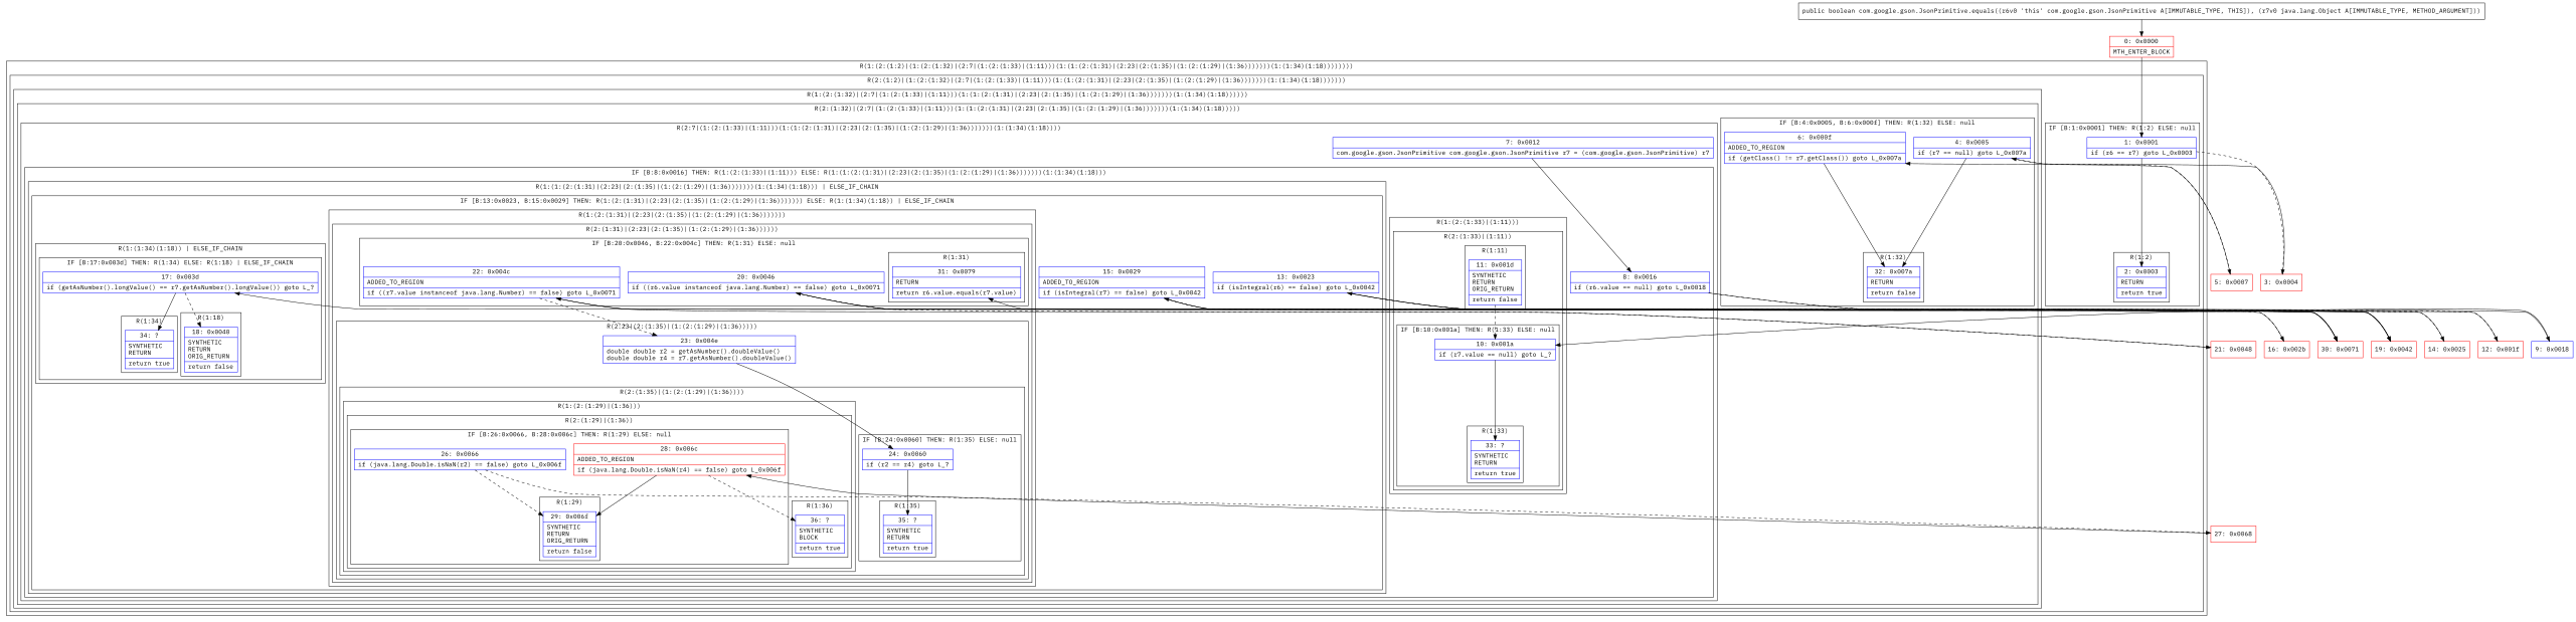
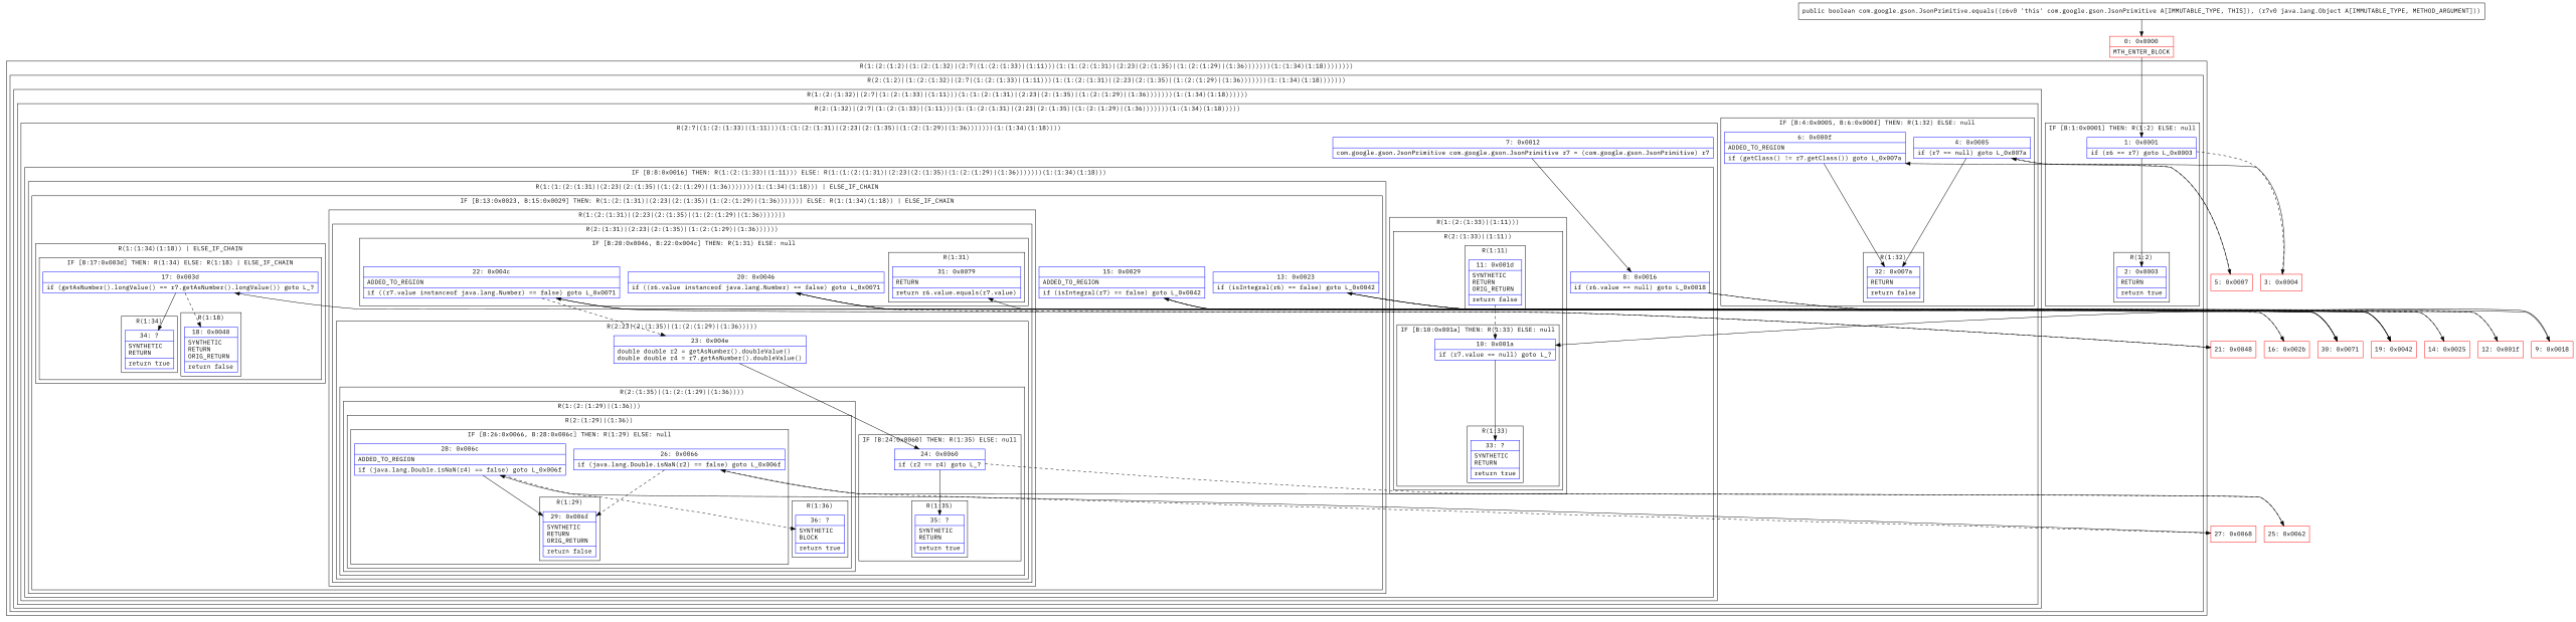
  digraph {
    fontname="IBM Plex Mono"
    node [color=blue fontname="IBM Plex Mono" shape=record]
    edge [fontname="IBM Plex Mono"]
    n1 [label="{2\:\ 0x0003|RETURN\l|return true\l}"]
    n2 [label="{1\:\ 0x0001|if (r6 == r7) goto L_0x0003\l}"]
    n3 [label="{32\:\ 0x007a|RETURN\l|return false\l}"]
    n4 [label="{4\:\ 0x0005|if (r7 == null) goto L_0x007a\l}"]
    n5 [label="{6\:\ 0x000f|ADDED_TO_REGION\l|if (getClass() != r7.getClass()) goto L_0x007a\l}"]
    n6 [label="{33\:\ ?|SYNTHETIC\lRETURN\l|return true\l}"]
    n7 [label="{10\:\ 0x001a|if (r7.value == null) goto L_?\l}"]
    n8 [label="{11\:\ 0x001d|SYNTHETIC\lRETURN\lORIG_RETURN\l|return false\l}"]
    n9 [label="{31\:\ 0x0079|RETURN\l|return r6.value.equals(r7.value)\l}"]
    n10 [label="{20\:\ 0x0046|if ((r6.value instanceof java.lang.Number) == false) goto L_0x0071\l}"]
    n11 [label="{22\:\ 0x004c|ADDED_TO_REGION\l|if ((r7.value instanceof java.lang.Number) == false) goto L_0x0071\l}"]
    n12 [label="{35\:\ ?|SYNTHETIC\lRETURN\l|return true\l}"]
    n13 [label="{24\:\ 0x0060|if (r2 == r4) goto L_?\l}"]
    n14 [label="{29\:\ 0x006f|SYNTHETIC\lRETURN\lORIG_RETURN\l|return false\l}"]
    n15 [label="{26\:\ 0x0066|if (java.lang.Double.isNaN(r2) == false) goto L_0x006f\l}"]
-   n16 [color=red label="{28\:\ 0x006c|ADDED_TO_REGION\l|if (java.lang.Double.isNaN(r4) == false) goto L_0x006f\l}"]
+   n16 [label="{28\:\ 0x006c|ADDED_TO_REGION\l|if (java.lang.Double.isNaN(r4) == false) goto L_0x006f\l}"]
    n17 [label="{36\:\ ?|SYNTHETIC\lBLOCK\l|return true\l}"]
    n18 [label="{23\:\ 0x004e|double double r2 = getAsNumber().doubleValue()\ldouble double r4 = r7.getAsNumber().doubleValue()\l}"]
    n19 [label="{34\:\ ?|SYNTHETIC\lRETURN\l|return true\l}"]
    n20 [label="{18\:\ 0x0040|SYNTHETIC\lRETURN\lORIG_RETURN\l|return false\l}"]
    n21 [label="{17\:\ 0x003d|if (getAsNumber().longValue() == r7.getAsNumber().longValue()) goto L_?\l}"]
    n22 [label="{13\:\ 0x0023|if (isIntegral(r6) == false) goto L_0x0042\l}"]
    n23 [label="{15\:\ 0x0029|ADDED_TO_REGION\l|if (isIntegral(r7) == false) goto L_0x0042\l}"]
    n24 [label="{8\:\ 0x0016|if (r6.value == null) goto L_0x0018\l}"]
    n25 [label="{7\:\ 0x0012|com.google.gson.JsonPrimitive com.google.gson.JsonPrimitive r7 = (com.google.gson.JsonPrimitive) r7\l}"]
    n26 [color=red label="{3\:\ 0x0004}"]
    n27 [color=red label="{5\:\ 0x0007}"]
    n28 [color=red label="{21\:\ 0x0048}"]
    n29 [color=red label="{30\:\ 0x0071}"]
+   n30 [color=red label="{25\:\ 0x0062}"]
    n31 [color=red label="{27\:\ 0x0068}"]
    n32 [color=red label="{14\:\ 0x0025}"]
    n33 [color=red label="{19\:\ 0x0042}"]
    n34 [color=red label="{16\:\ 0x002b}"]
-   n35 [label="{9\:\ 0x0018}"]
+   n35 [color=red label="{9\:\ 0x0018}"]
    n36 [color=red label="{12\:\ 0x001f}"]
    n37 [color=red label="{0\:\ 0x0000|MTH_ENTER_BLOCK\l}"]
    n38 [label="{public boolean com.google.gson.JsonPrimitive.equals((r6v0 'this' com.google.gson.JsonPrimitive A[IMMUTABLE_TYPE, THIS]), (r7v0 java.lang.Object A[IMMUTABLE_TYPE, METHOD_ARGUMENT])) }" color=""]
    subgraph cluster_1 {
      label="R(1:(2:(1:2)|(1:(2:(1:32)|(2:7|(1:(2:(1:33)|(1:11)))(1:(1:(2:(1:31)|(2:23|(2:(1:35)|(1:(2:(1:29)|(1:36)))))))(1:(1:34)(1:18))))))))"
      subgraph cluster_2 {
        label="R(2:(1:2)|(1:(2:(1:32)|(2:7|(1:(2:(1:33)|(1:11)))(1:(1:(2:(1:31)|(2:23|(2:(1:35)|(1:(2:(1:29)|(1:36)))))))(1:(1:34)(1:18)))))))"
        subgraph cluster_3 {
          label="IF [B:1:0x0001] THEN: R(1:2) ELSE: null"
          n2
          subgraph cluster_4 {
            label="R(1:2)"
            n1
          }
        }
        subgraph cluster_5 {
          label="R(1:(2:(1:32)|(2:7|(1:(2:(1:33)|(1:11)))(1:(1:(2:(1:31)|(2:23|(2:(1:35)|(1:(2:(1:29)|(1:36)))))))(1:(1:34)(1:18))))))"
          subgraph cluster_6 {
            label="R(2:(1:32)|(2:7|(1:(2:(1:33)|(1:11)))(1:(1:(2:(1:31)|(2:23|(2:(1:35)|(1:(2:(1:29)|(1:36)))))))(1:(1:34)(1:18)))))"
            subgraph cluster_7 {
              label="IF [B:4:0x0005, B:6:0x000f] THEN: R(1:32) ELSE: null"
              n4
              n5
              subgraph cluster_8 {
                label="R(1:32)"
                n3
              }
            }
            subgraph cluster_9 {
              label="R(2:7|(1:(2:(1:33)|(1:11)))(1:(1:(2:(1:31)|(2:23|(2:(1:35)|(1:(2:(1:29)|(1:36)))))))(1:(1:34)(1:18))))"
              n25
              subgraph cluster_10 {
                label="IF [B:8:0x0016] THEN: R(1:(2:(1:33)|(1:11))) ELSE: R(1:(1:(2:(1:31)|(2:23|(2:(1:35)|(1:(2:(1:29)|(1:36)))))))(1:(1:34)(1:18)))"
                n24
                subgraph cluster_11 {
                  label="R(1:(2:(1:33)|(1:11)))"
                  subgraph cluster_12 {
                    label="R(2:(1:33)|(1:11))"
                    subgraph cluster_13 {
                      label="IF [B:10:0x001a] THEN: R(1:33) ELSE: null"
                      n7
                      subgraph cluster_14 {
                        label="R(1:33)"
                        n6
                      }
                    }
                    subgraph cluster_15 {
                      label="R(1:11)"
                      n8
                    }
                  }
                }
                subgraph cluster_16 {
                  label="R(1:(1:(2:(1:31)|(2:23|(2:(1:35)|(1:(2:(1:29)|(1:36)))))))(1:(1:34)(1:18))) | ELSE_IF_CHAIN\l"
                  subgraph cluster_17 {
                    label="IF [B:13:0x0023, B:15:0x0029] THEN: R(1:(2:(1:31)|(2:23|(2:(1:35)|(1:(2:(1:29)|(1:36))))))) ELSE: R(1:(1:34)(1:18)) | ELSE_IF_CHAIN\l"
                    n22
                    n23
                    subgraph cluster_18 {
                      label="R(1:(2:(1:31)|(2:23|(2:(1:35)|(1:(2:(1:29)|(1:36)))))))"
                      subgraph cluster_19 {
                        label="R(2:(1:31)|(2:23|(2:(1:35)|(1:(2:(1:29)|(1:36))))))"
                        subgraph cluster_20 {
                          label="IF [B:20:0x0046, B:22:0x004c] THEN: R(1:31) ELSE: null"
                          n10
                          n11
                          subgraph cluster_21 {
                            label="R(1:31)"
                            n9
                          }
                        }
                        subgraph cluster_22 {
                          label="R(2:23|(2:(1:35)|(1:(2:(1:29)|(1:36)))))"
                          n18
                          subgraph cluster_23 {
                            label="R(2:(1:35)|(1:(2:(1:29)|(1:36))))"
                            subgraph cluster_24 {
                              label="IF [B:24:0x0060] THEN: R(1:35) ELSE: null"
                              n13
                              subgraph cluster_25 {
                                label="R(1:35)"
                                n12
                              }
                            }
                            subgraph cluster_26 {
                              label="R(1:(2:(1:29)|(1:36)))"
                              subgraph cluster_27 {
                                label="R(2:(1:29)|(1:36))"
                                subgraph cluster_28 {
                                  label="IF [B:26:0x0066, B:28:0x006c] THEN: R(1:29) ELSE: null"
                                  n15
                                  n16
                                  subgraph cluster_29 {
                                    label="R(1:29)"
                                    n14
                                  }
                                }
                                subgraph cluster_30 {
                                  label="R(1:36)"
                                  n17
                                }
                              }
                            }
                          }
                        }
                      }
                    }
                    subgraph cluster_31 {
                      label="R(1:(1:34)(1:18)) | ELSE_IF_CHAIN\l"
                      subgraph cluster_32 {
                        label="IF [B:17:0x003d] THEN: R(1:34) ELSE: R(1:18) | ELSE_IF_CHAIN\l"
                        n21
                        subgraph cluster_33 {
                          label="R(1:34)"
                          n19
                        }
                        subgraph cluster_34 {
                          label="R(1:18)"
                          n20
                        }
                      }
                    }
                  }
                }
              }
            }
          }
        }
      }
    }
    n2 -> n1
    n2 -> n26 [style=dashed]
    n4 -> n3
    n4 -> n27 [style=dashed]
    n5 -> n3
    n7 -> n6
    n8 -> n7 [style=dashed]
    n10 -> n28 [style=dashed]
    n10 -> n29
    n11 -> n18 [style=dashed]
    n11 -> n29
    n13 -> n12
+   n13 -> n30 [style=dashed]
    n15 -> n14 [style=dashed]
    n15 -> n31 [style=dashed]
    n16 -> n14
    n16 -> n17 [style=dashed]
    n18 -> n13
    n21 -> n19
    n21 -> n20 [style=dashed]
    n22 -> n32 [style=dashed]
    n22 -> n33
    n23 -> n33
    n23 -> n34 [style=dashed]
    n24 -> n35
    n24 -> n36 [style=dashed]
    n25 -> n24
    n26 -> n4
    n27 -> n5
    n28 -> n11
    n29 -> n9
+   n30 -> n15
    n31 -> n16
    n32 -> n23
    n33 -> n10
    n34 -> n21
    n35 -> n7
    n36 -> n22
    n37 -> n2
    n38 -> n37
  }
